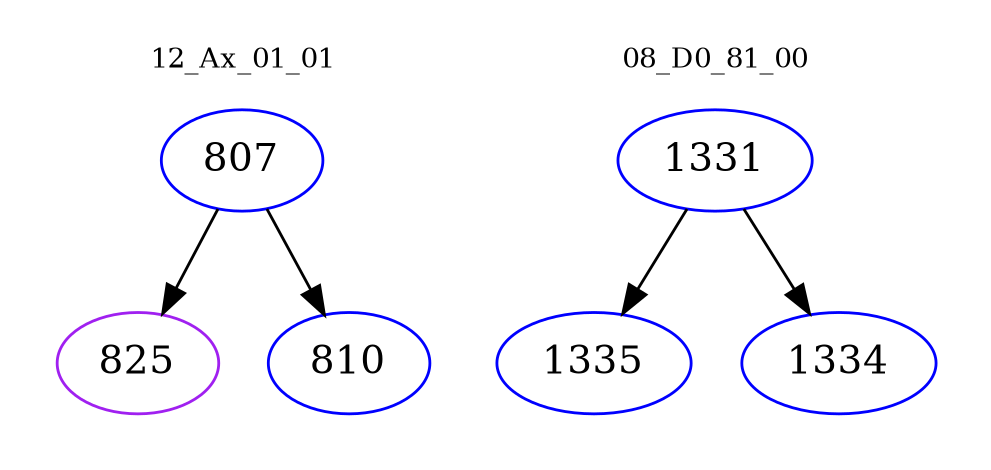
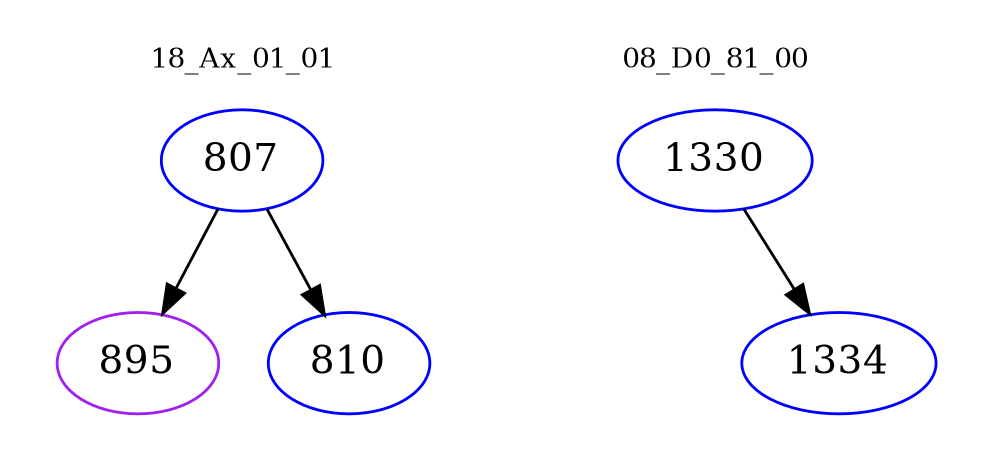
  digraph {
    node [color=blue]
    edge [color=black]
    n1 [label=807]
-   n2 [color=purple label=825]
+   n2 [color=purple label=895]
    n3 [label=810]
-   n4 [label=1331]
-   n5 [label=1335]
+   n4 [label=1330]
    n6 [label=1334]
    subgraph cluster_1 {
      color=white
      fontsize=10
-     label="12_Ax_01_01"
+     label="18_Ax_01_01"
      n1
      n2
      n3
    }
    subgraph cluster_2 {
      color=white
      fontsize=10
      label="08_D0_81_00"
      n4
-     n5
      n6
    }
    n1 -> n2
    n1 -> n3
-   n4 -> n5
    n4 -> n6
  }
